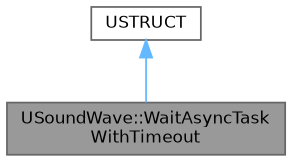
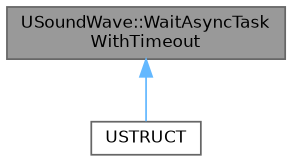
  digraph {
    rankdir=TB
    node [fontname=Helvetica fontsize=10 shape=box style=filled]
    n1 [color=gray40 fillcolor=grey60 fontcolor=black height=0.2 label="USoundWave::WaitAsyncTask\lWithTimeout" width=0.4]
    n2 [color=grey40 fillcolor=white height=0.2 label=USTRUCT width=0.4]
-   n2 -> n1 [color=steelblue1 dir=back fontname=Helvetica fontsize=10 labelfontname=Helvetica labelfontsize=10 style=solid]
+   n1 -> n2 [color=steelblue1 dir=back fontname=Helvetica fontsize=10 labelfontname=Helvetica labelfontsize=10 style=solid]
  }
